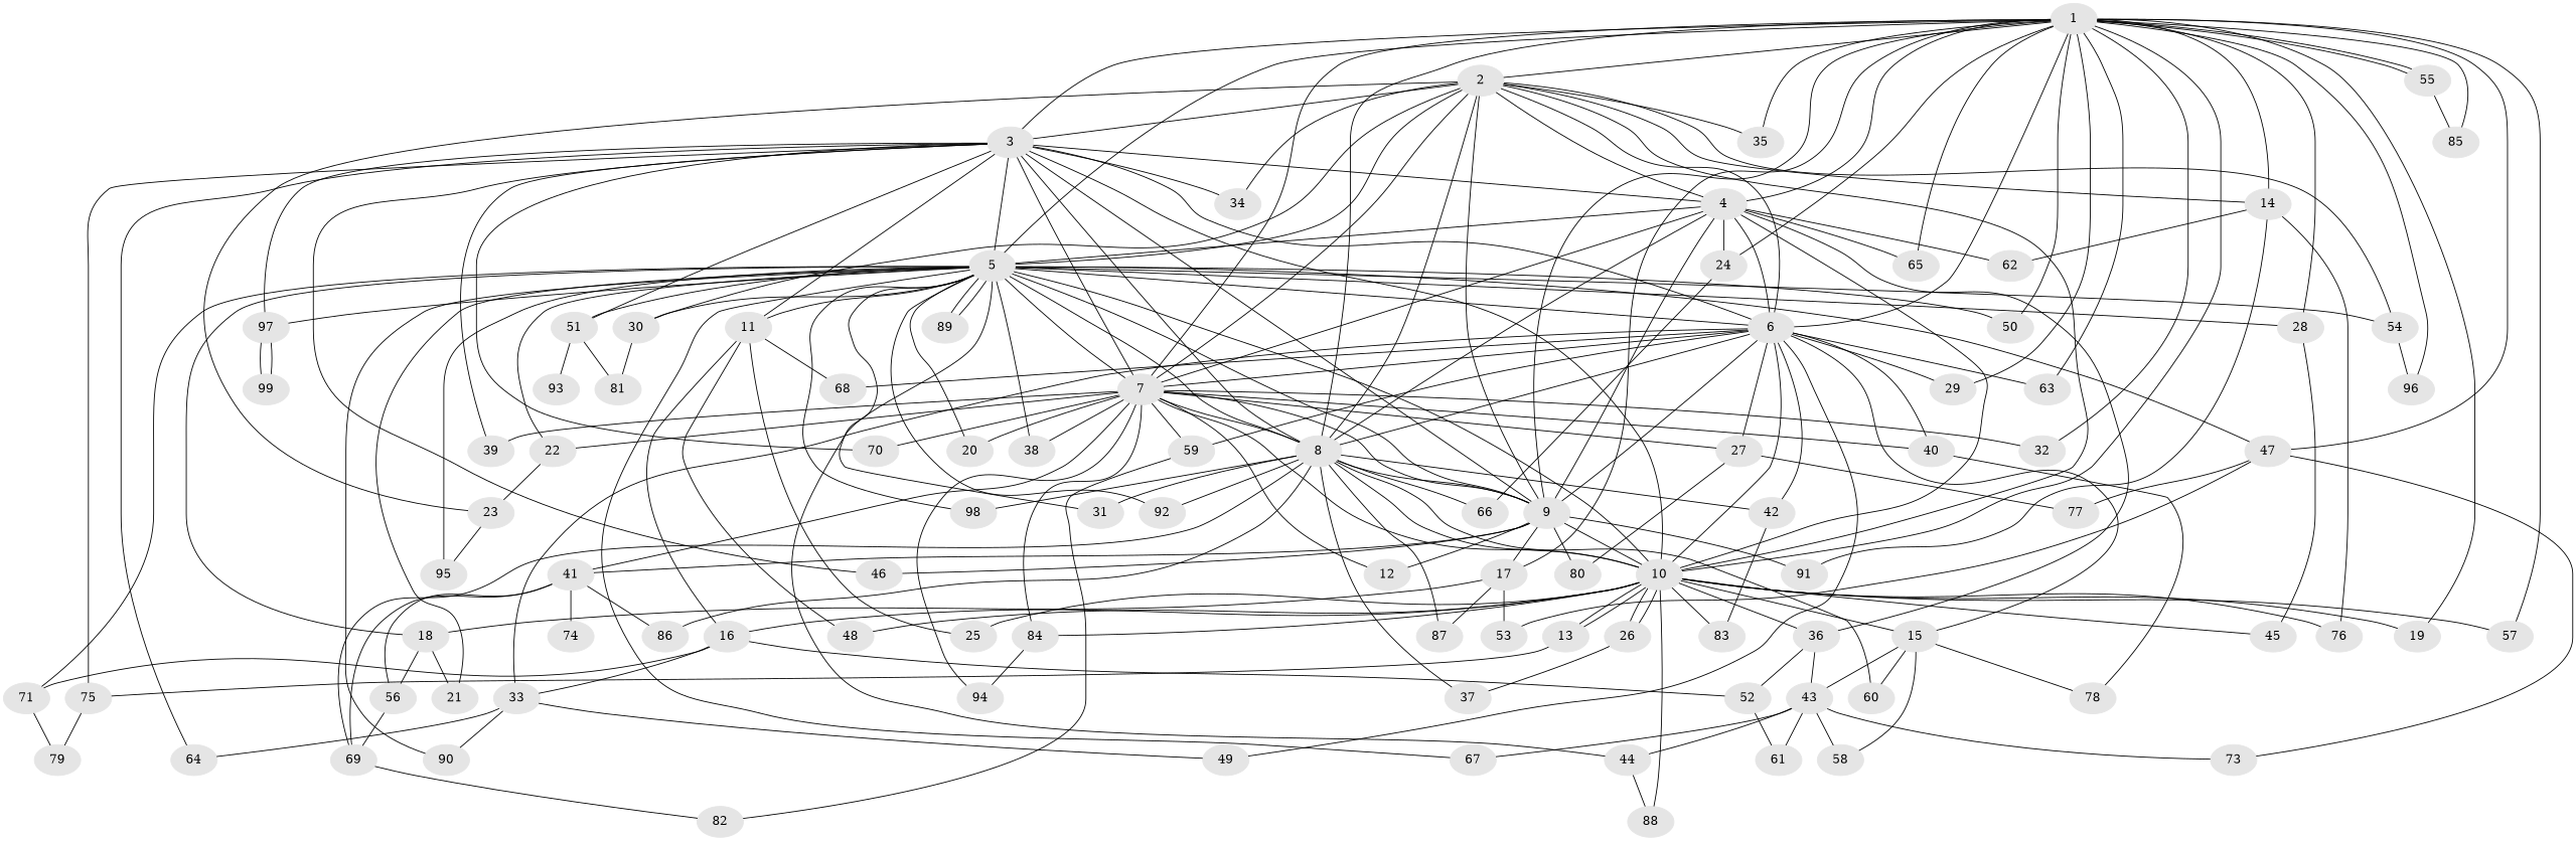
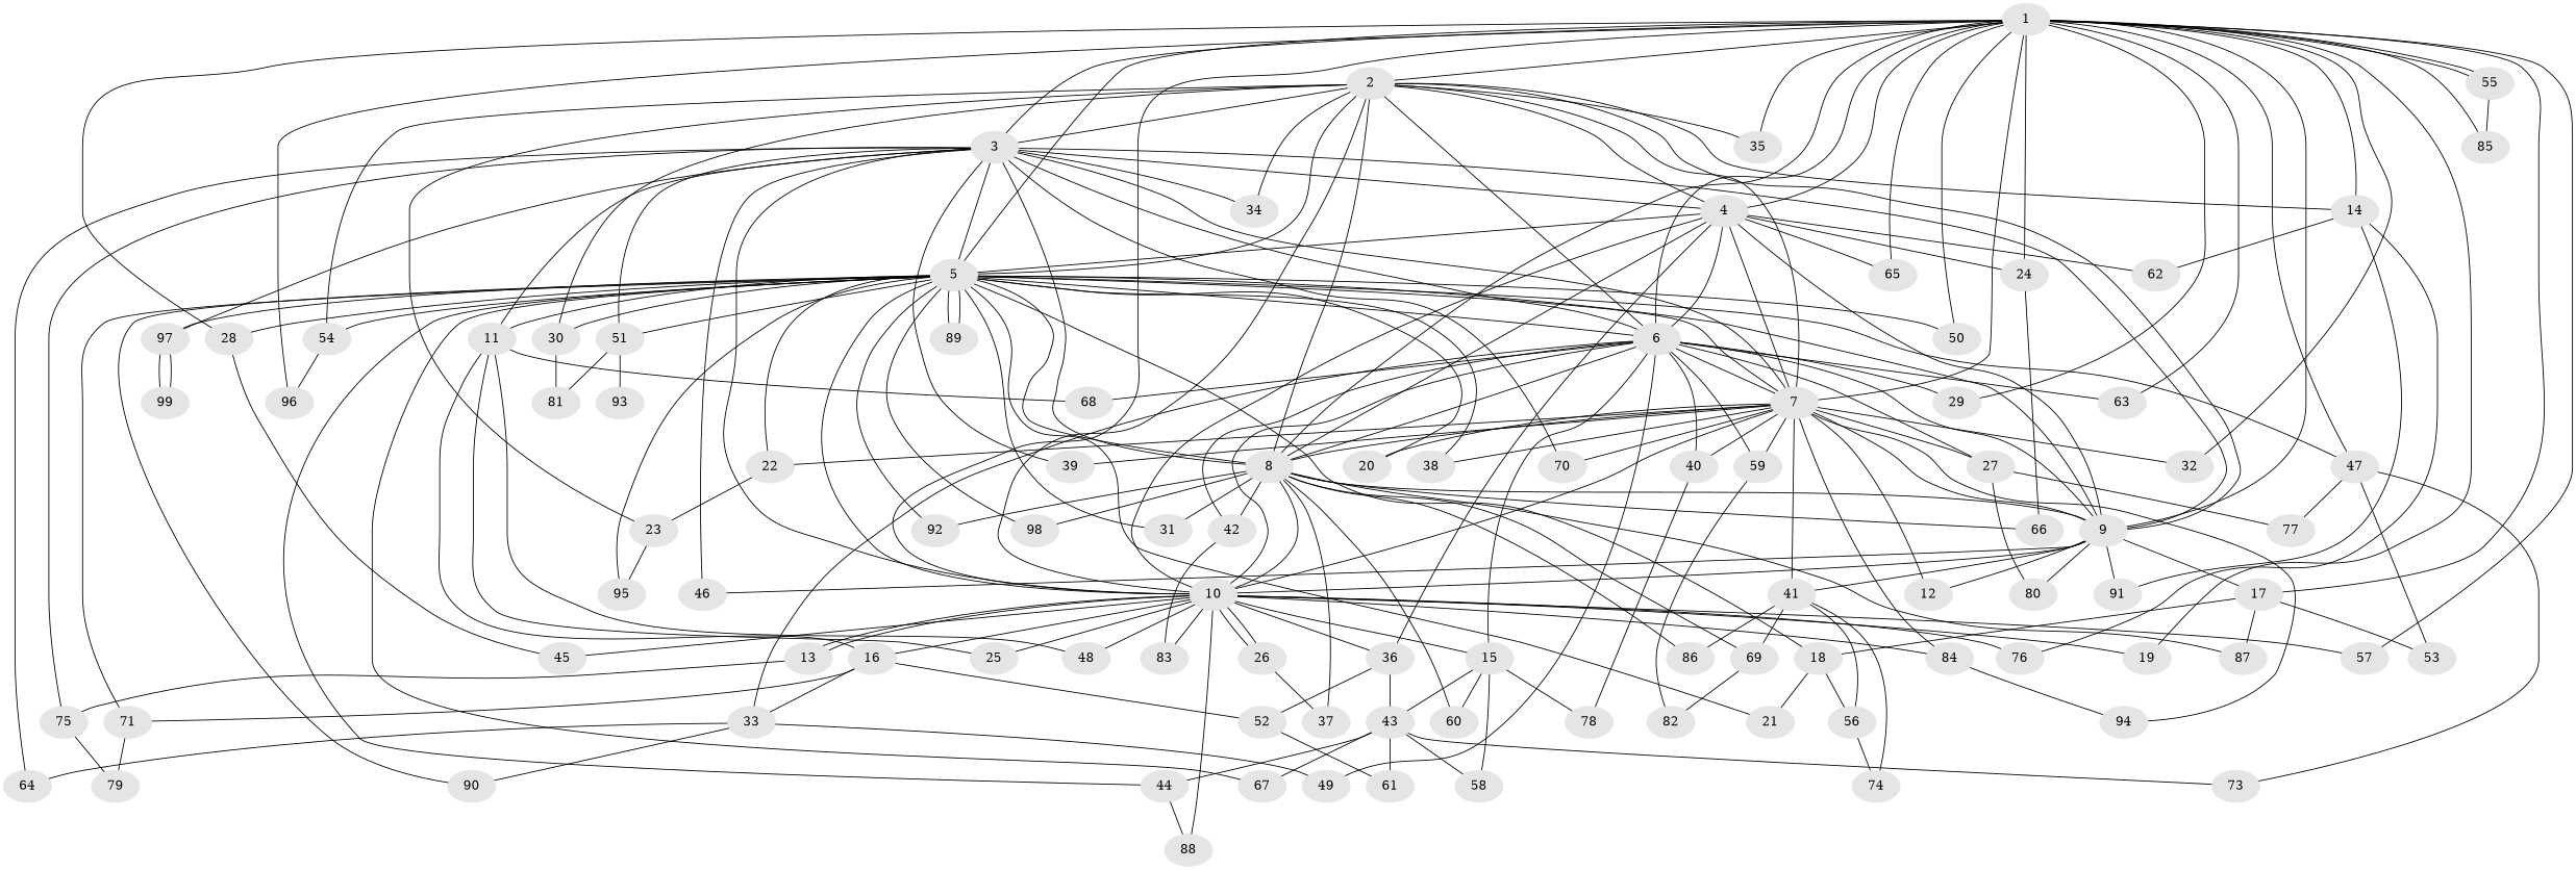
  graph {
    node [color=gray90 style=filled]
    1
    2
    3
    4
    5
    6
    7
    8
    9
    10
    14
    17
    19
    24
    28
    29
    32
    35
    47
    50
    55
    57
    63
    65
    85
    96
    23
    30
    34
    54
    11
    39
    46
    51
    64
    70
    75
    97
    36
    62
    18
    20
    21
    22
    31
    38
    44
    67
    71
    89
    90
    92
    95
    98
    15
    27
    33
    40
    42
    49
    59
    68
    12
    41
    84
    94
    37
    60
    66
    69
    86
    87
    80
    91
    13
    16
    25
    26
    45
    48
    76
    83
    88
    53
    77
    73
    81
    93
    79
    99
    43
    52
    56
    58
    78
    82
    74
    61
    1 -- 2
    1 -- 3
    1 -- 4
    1 -- 5
    1 -- 6
    1 -- 7
    1 -- 8
    1 -- 9
    1 -- 10
    1 -- 14
    1 -- 17
    1 -- 19
    1 -- 24
    1 -- 28
    1 -- 29
    1 -- 32
    1 -- 35
    1 -- 47
    1 -- 50
    1 -- 55
    1 -- 55
    1 -- 57
    1 -- 63
    1 -- 65
    1 -- 85
    1 -- 96
    2 -- 3
    2 -- 4
    2 -- 5
    2 -- 6
    2 -- 7
    2 -- 8
    2 -- 9
    2 -- 10
    2 -- 14
    2 -- 35
    2 -- 23
    2 -- 30
    2 -- 34
    2 -- 54
    3 -- 4
    3 -- 5
    3 -- 6
    3 -- 7
    3 -- 8
    3 -- 9
    3 -- 10
    3 -- 34
    3 -- 11
    3 -- 39
    3 -- 46
    3 -- 51
    3 -- 64
    3 -- 70
    3 -- 75
    3 -- 97
    4 -- 5
    4 -- 6
    4 -- 7
    4 -- 8
    4 -- 9
    4 -- 10
    4 -- 24
    4 -- 65
    4 -- 36
    4 -- 62
    5 -- 6
    5 -- 7
    5 -- 8
    5 -- 9
    5 -- 10
    5 -- 28
    5 -- 47
    5 -- 50
    5 -- 30
    5 -- 54
    5 -- 11
    5 -- 51
    5 -- 97
    5 -- 18
    5 -- 20
    5 -- 21
    5 -- 22
    5 -- 31
    5 -- 38
    5 -- 44
    5 -- 67
    5 -- 71
    5 -- 89
    5 -- 89
    5 -- 90
    5 -- 92
    5 -- 95
    5 -- 98
    6 -- 7
    6 -- 8
    6 -- 9
    6 -- 10
    6 -- 29
    6 -- 63
    6 -- 15
    6 -- 27
    6 -- 33
    6 -- 40
    6 -- 42
    6 -- 49
    6 -- 59
    6 -- 68
    7 -- 8
    7 -- 9
    7 -- 10
    7 -- 32
    7 -- 39
    7 -- 70
    7 -- 20
    7 -- 22
    7 -- 38
    7 -- 27
    7 -- 40
    7 -- 59
    7 -- 12
    7 -- 41
    7 -- 84
    7 -- 94
    8 -- 9
    8 -- 10
    8 -- 31
    8 -- 92
    8 -- 98
    8 -- 42
    8 -- 37
    8 -- 60
    8 -- 66
    8 -- 69
    8 -- 86
    8 -- 87
    9 -- 10
    9 -- 17
    9 -- 46
    9 -- 12
    9 -- 41
    9 -- 80
    9 -- 91
    10 -- 19
    10 -- 57
    10 -- 36
    10 -- 15
    10 -- 84
    10 -- 13
    10 -- 13
    10 -- 16
    10 -- 25
    10 -- 26
    10 -- 26
    10 -- 45
    10 -- 48
    10 -- 76
    10 -- 83
    10 -- 88
    14 -- 62
    14 -- 91
    14 -- 76
    17 -- 18
    17 -- 87
    17 -- 53
    24 -- 66
    28 -- 45
    47 -- 53
    47 -- 77
    47 -- 73
    55 -- 85
    23 -- 95
    30 -- 81
    54 -- 96
    11 -- 68
    11 -- 16
    11 -- 25
    11 -- 48
    51 -- 81
    51 -- 93
    75 -- 79
    97 -- 99
    97 -- 99
    36 -- 43
    36 -- 52
    18 -- 21
    18 -- 56
    22 -- 23
    44 -- 88
    71 -- 79
    15 -- 60
    15 -- 43
    15 -- 58
    15 -- 78
    27 -- 80
    27 -- 77
    33 -- 64
    33 -- 90
    33 -- 49
    40 -- 78
    42 -- 83
    59 -- 82
    41 -- 69
    41 -- 86
    41 -- 56
    41 -- 74
    84 -- 94
    69 -- 82
    13 -- 75
    16 -- 71
    16 -- 33
    16 -- 52
    26 -- 37
    43 -- 44
    43 -- 67
    43 -- 73
    43 -- 58
    43 -- 61
    52 -- 61
-   56 -- 69
+   56 -- 74
  }
